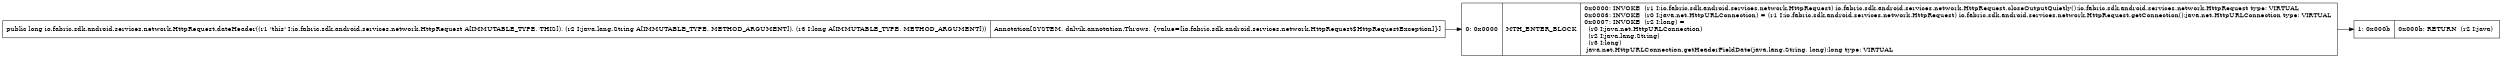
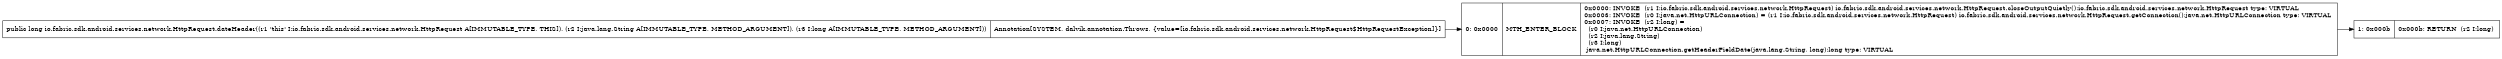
  digraph {
    rankdir=LR
    node [shape=record]
    n1 [label="{0\:\ 0x0000|MTH_ENTER_BLOCK\l|0x0000: INVOKE  (r1 I:io.fabric.sdk.android.services.network.HttpRequest) io.fabric.sdk.android.services.network.HttpRequest.closeOutputQuietly():io.fabric.sdk.android.services.network.HttpRequest type: VIRTUAL \l0x0003: INVOKE  (r0 I:java.net.HttpURLConnection) = (r1 I:io.fabric.sdk.android.services.network.HttpRequest) io.fabric.sdk.android.services.network.HttpRequest.getConnection():java.net.HttpURLConnection type: VIRTUAL \l0x0007: INVOKE  (r2 I:long) = \l  (r0 I:java.net.HttpURLConnection)\l  (r2 I:java.lang.String)\l  (r3 I:long)\l java.net.HttpURLConnection.getHeaderFieldDate(java.lang.String, long):long type: VIRTUAL \l}"]
-   n2 [label="{1\:\ 0x000b|0x000b: RETURN  (r2 I:java) \l}"]
+   n2 [label="{1\:\ 0x000b|0x000b: RETURN  (r2 I:long) \l}"]
    n3 [label="{public long io.fabric.sdk.android.services.network.HttpRequest.dateHeader((r1 'this' I:io.fabric.sdk.android.services.network.HttpRequest A[IMMUTABLE_TYPE, THIS]), (r2 I:java.lang.String A[IMMUTABLE_TYPE, METHOD_ARGUMENT]), (r3 I:long A[IMMUTABLE_TYPE, METHOD_ARGUMENT]))  | Annotation[SYSTEM, dalvik.annotation.Throws, \{value=[io.fabric.sdk.android.services.network.HttpRequest$HttpRequestException]\}]\l}"]
    n1 -> n2
    n3 -> n1
  }
